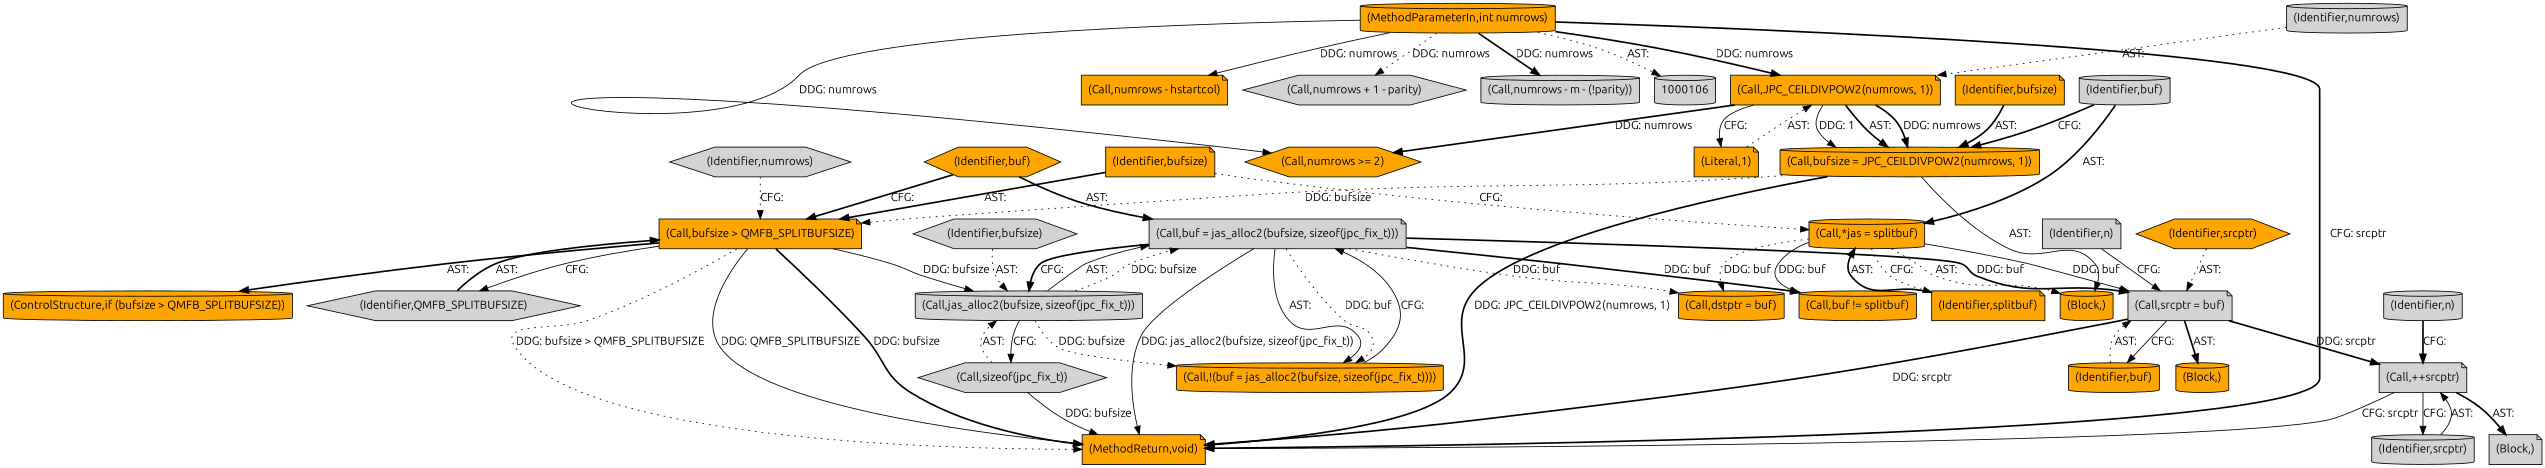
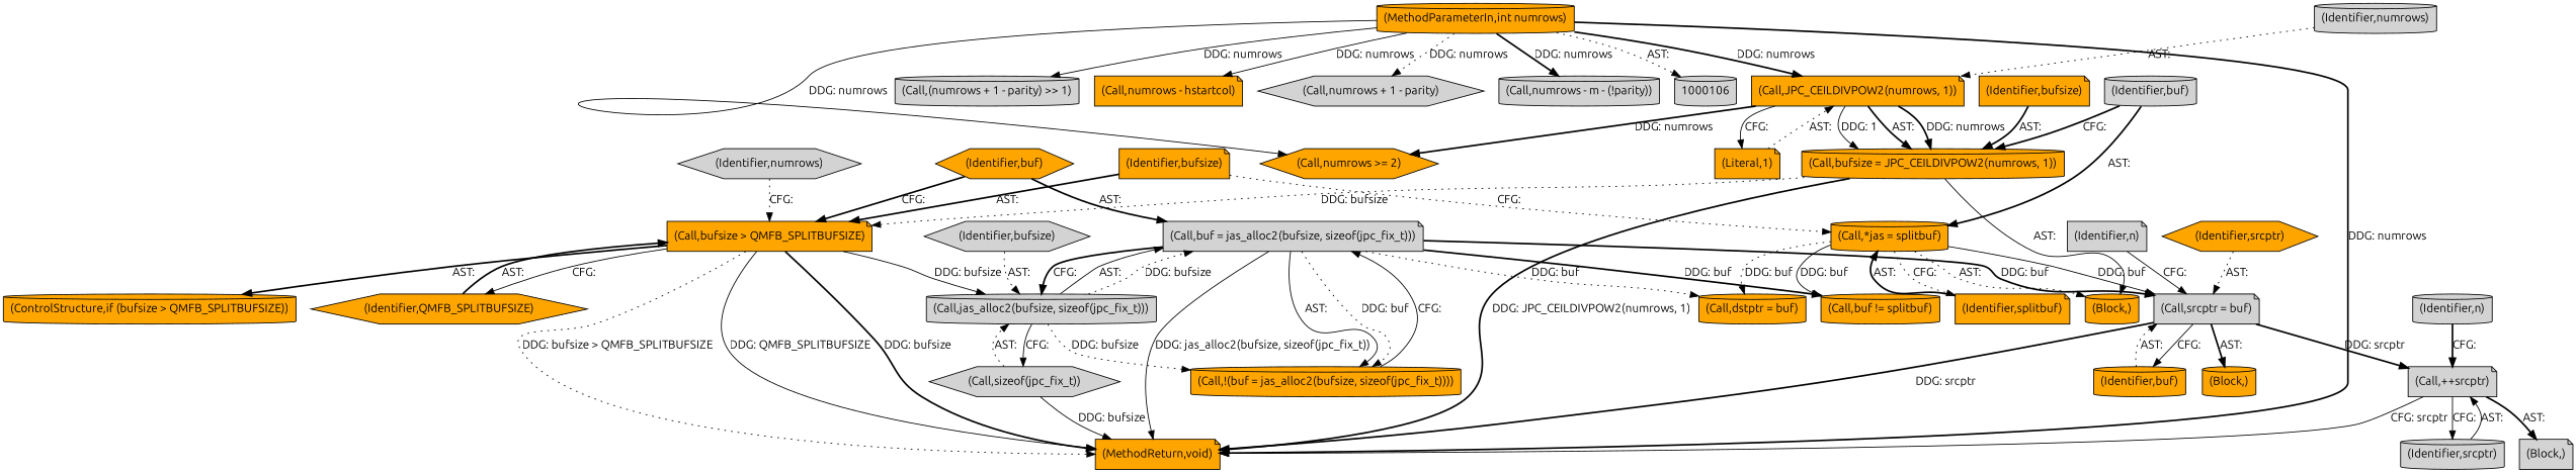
  digraph {
    fontname=Ubuntu
    node [fillcolor=orange fontname=Ubuntu shape=cylinder style=filled]
    edge [fontname=Ubuntu style=bold]
    n1 [fillcolor=lightgrey label="(Call,srcptr = buf)" shape=note]
    n2 [fillcolor=lightgrey label="(Call,++srcptr)" shape=note]
    n3 [label="(MethodReturn,void)" shape=note]
    n4 [label="(Block,)"]
    n5 [label="(Identifier,buf)"]
    n6 [fillcolor=lightgrey label="(Identifier,srcptr)"]
    n7 [fillcolor=lightgrey label="(Block,)" shape=note]
    n8 [label="(Call,*jas = splitbuf)"]
    n9 [label="(Call,buf != splitbuf)"]
    n10 [label="(Block,)"]
    n11 [label="(Identifier,splitbuf)" shape=note]
    n12 [label="(Call,dstptr = buf)"]
    n13 [fillcolor=lightgrey label="(Call,buf = jas_alloc2(bufsize, sizeof(jpc_fix_t)))" shape=note]
    n14 [fillcolor=lightgrey label="(Call,jas_alloc2(bufsize, sizeof(jpc_fix_t)))"]
    n15 [label="(Call,!(buf = jas_alloc2(bufsize, sizeof(jpc_fix_t))))"]
    n16 [fillcolor=lightgrey label="(Call,sizeof(jpc_fix_t))" shape=hexagon]
    n17 [label="(Call,bufsize > QMFB_SPLITBUFSIZE)" shape=note]
    n18 [label="(ControlStructure,if (bufsize > QMFB_SPLITBUFSIZE))"]
-   n19 [fillcolor=lightgrey label="(Identifier,QMFB_SPLITBUFSIZE)" shape=hexagon]
+   n19 [label="(Identifier,QMFB_SPLITBUFSIZE)" shape=hexagon]
    n20 [label="(Call,bufsize = JPC_CEILDIVPOW2(numrows, 1))"]
    n21 [label="(Call,JPC_CEILDIVPOW2(numrows, 1))" shape=note]
    n22 [label="(Literal,1)" shape=note]
    n23 [label="(Call,numrows >= 2)" shape=hexagon]
    n24 [label="(MethodParameterIn,int numrows)"]
+   n25 [fillcolor=lightgrey label="(Call,(numrows + 1 - parity) >> 1)"]
    n26 [label="(Call,numrows - hstartcol)" shape=note]
    n27 [fillcolor=lightgrey label="(Call,numrows + 1 - parity)" shape=hexagon]
    n28 [fillcolor=lightgrey label="(Call,numrows - m - (!parity))"]
    1000106 [fillcolor=lightgrey]
    n30 [fillcolor=lightgrey label="(Identifier,bufsize)" shape=hexagon]
    n31 [fillcolor=lightgrey label="(Identifier,numrows)"]
    n32 [label="(Identifier,bufsize)" shape=note]
    n33 [label="(Identifier,buf)" shape=hexagon]
    n34 [fillcolor=lightgrey label="(Identifier,buf)"]
    n35 [fillcolor=lightgrey label="(Identifier,n)"]
    n36 [label="(Identifier,bufsize)" shape=note]
    n37 [fillcolor=lightgrey label="(Identifier,numrows)" shape=hexagon]
    n38 [label="(Identifier,srcptr)" shape=hexagon]
    n39 [fillcolor=lightgrey label="(Identifier,n)" shape=note]
    n1 -> n2 [label="DDG: srcptr"]
    n1 -> n3 [label="DDG: srcptr"]
    n1 -> n4 [label="AST: "]
    n1 -> n5 [label="CFG: " style=solid]
    n2 -> n3 [label="CFG: srcptr" style=solid]
    n2 -> n6 [label="CFG: " style=solid]
    n2 -> n7 [label="AST: "]
    n5 -> n1 [label="AST: " style=dotted]
    n6 -> n2 [label="AST: " style=solid]
    n8 -> n1 [label="DDG: buf" style=solid]
    n8 -> n9 [label="DDG: buf" style=solid]
    n8 -> n10 [label="AST: " style=dotted]
    n8 -> n11 [label="CFG: " style=dotted]
    n8 -> n12 [label="DDG: buf" style=dotted]
    n11 -> n8 [label="AST: "]
    n13 -> n1 [label="DDG: buf"]
    n13 -> n3 [label="DDG: jas_alloc2(bufsize, sizeof(jpc_fix_t))" style=solid]
    n13 -> n9 [label="DDG: buf"]
    n13 -> n12 [label="DDG: buf" style=dotted]
    n13 -> n14 [label="CFG: "]
    n13 -> n15 [label="AST: " style=solid]
    n13 -> n15 [label="DDG: buf" style=dotted]
    n14 -> n13 [label="AST: " style=solid]
    n14 -> n13 [label="DDG: bufsize" style=dotted]
    n14 -> n15 [label="DDG: bufsize" style=dotted]
    n14 -> n16 [label="CFG: " style=solid]
    n15 -> n13 [label="CFG: " style=solid]
    n16 -> n3 [label="DDG: bufsize" style=solid]
    n16 -> n14 [label="AST: " style=dotted]
    n17 -> n3 [label="DDG: bufsize"]
    n17 -> n3 [label="DDG: bufsize > QMFB_SPLITBUFSIZE" style=dotted]
    n17 -> n3 [label="DDG: QMFB_SPLITBUFSIZE" style=solid]
    n17 -> n14 [label="DDG: bufsize" style=solid]
    n17 -> n18 [label="AST: "]
    n17 -> n19 [label="CFG: " style=solid]
    n19 -> n17 [label="AST: "]
    n20 -> n3 [label="DDG: JPC_CEILDIVPOW2(numrows, 1)"]
    n20 -> n10 [label="AST: " style=solid]
    n20 -> n17 [label="DDG: bufsize" style=dotted]
    n21 -> n20 [label="AST: "]
    n21 -> n20 [label="DDG: numrows"]
    n21 -> n20 [label="DDG: 1" style=solid]
    n21 -> n22 [label="CFG: " style=solid]
    n21 -> n23 [label="DDG: numrows"]
    n22 -> n21 [label="AST: " style=dotted]
-   n24 -> n3 [label="CFG: srcptr"]
+   n24 -> n3 [label="DDG: numrows"]
    n24 -> n21 [label="DDG: numrows"]
    n24 -> n23 [label="DDG: numrows" style=solid]
+   n24 -> n25 [label="DDG: numrows" style=solid]
    n24 -> n26 [label="DDG: numrows" style=solid]
    n24 -> n27 [label="DDG: numrows" style=dotted]
    n24 -> n28 [label="DDG: numrows"]
    n24 -> 1000106 [label="AST: " style=dotted]
    n30 -> n14 [label="AST: " style=dotted]
    n31 -> n21 [label="AST: " style=dotted]
    n32 -> n8 [label="CFG: " style=dotted]
    n32 -> n17 [label="AST: "]
    n33 -> n13 [label="AST: "]
    n33 -> n17 [label="CFG: "]
    n34 -> n8 [label="AST: "]
    n34 -> n20 [label="CFG: "]
    n35 -> n2 [label="CFG: "]
    n36 -> n20 [label="AST: "]
    n37 -> n17 [label="CFG: " style=dotted]
    n38 -> n1 [label="AST: " style=dotted]
    n39 -> n1 [label="CFG: " style=solid]
  }
